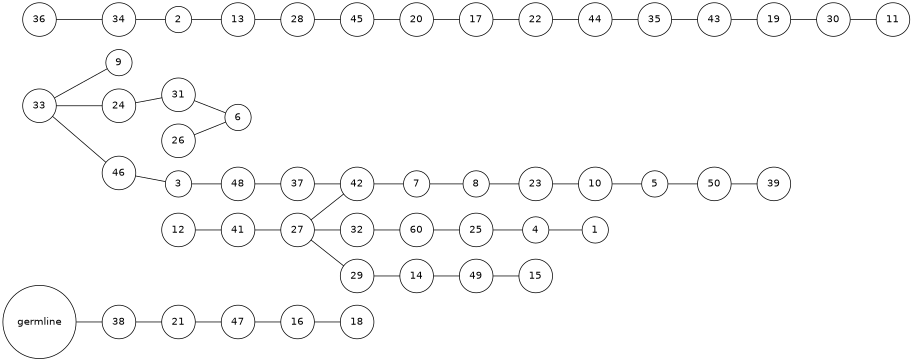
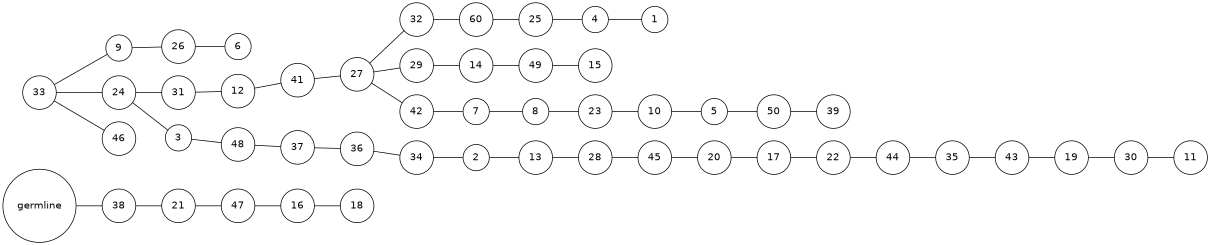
  graph {
    fontname="DejaVu Sans"
    rankdir=LR
    splines=line
    node [fontname="DejaVu Sans" shape=circle]
    edge [fontname="DejaVu Sans"]
    n1 [label=germline]
    n2 [label=38]
    n3 [label=21]
    n4 [label=47]
    n5 [label=16]
    n6 [label=18]
    n7 [label=33]
    n8 [label=9]
    n9 [label=24]
    n10 [label=46]
    n11 [label=26]
    n12 [label=31]
    n13 [label=3]
    n14 [label=6]
    n15 [label=12]
    n16 [label=41]
    n17 [label=27]
    n18 [label=32]
    n19 [label=29]
    n20 [label=42]
    n21 [label=60]
    n22 [label=14]
    n23 [label=7]
    n24 [label=25]
    n25 [label=4]
    n26 [label=1]
    n27 [label=49]
    n28 [label=15]
    n29 [label=8]
    n30 [label=23]
    n31 [label=10]
    n32 [label=5]
    n33 [label=50]
    n34 [label=39]
    n35 [label=48]
    n36 [label=37]
    n37 [label=36]
    n38 [label=34]
    n39 [label=2]
    n40 [label=13]
    n41 [label=28]
    n42 [label=45]
    n43 [label=20]
    n44 [label=17]
    n45 [label=22]
    n46 [label=44]
    n47 [label=35]
    n48 [label=43]
    n49 [label=19]
    n50 [label=30]
    n51 [label=11]
    n1 -- n2
    n2 -- n3
    n3 -- n4
    n4 -- n5
    n5 -- n6
    n7 -- n8
    n7 -- n9
    n7 -- n10
+   n8 -- n11
    n9 -- n12
-   n10 -- n13
+   n9 -- n13
    n11 -- n14
-   n12 -- n14
+   n12 -- n15
    n13 -- n35
    n15 -- n16
    n16 -- n17
    n17 -- n18
    n17 -- n19
    n17 -- n20
    n18 -- n21
    n19 -- n22
    n20 -- n23
    n21 -- n24
    n22 -- n27
    n23 -- n29
    n24 -- n25
    n25 -- n26
    n27 -- n28
    n29 -- n30
    n30 -- n31
    n31 -- n32
    n32 -- n33
    n33 -- n34
    n35 -- n36
-   n36 -- n20
+   n36 -- n37
    n37 -- n38
    n38 -- n39
    n39 -- n40
    n40 -- n41
    n41 -- n42
    n42 -- n43
    n43 -- n44
    n44 -- n45
    n45 -- n46
    n46 -- n47
    n47 -- n48
    n48 -- n49
    n49 -- n50
    n50 -- n51
  }
